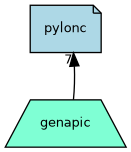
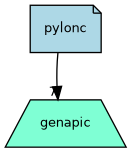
  digraph {
    compound=true
    node [fontname=Helvetica fontsize=10 style=filled]
    n1 [fillcolor=lightblue label=pylonc pencolor=black shape=note]
    n2 [label=genapic shape=trapezium fillcolor=aquamarine]
-   n2 -> n1 [headlabel=7 labeldistance=1.5 labelfontname=Helvetica labelfontsize=10 style=solid]
+   n1 -> n2 [headlabel=7 labeldistance=1.5 labelfontname=Helvetica labelfontsize=10 style=solid]
  }
